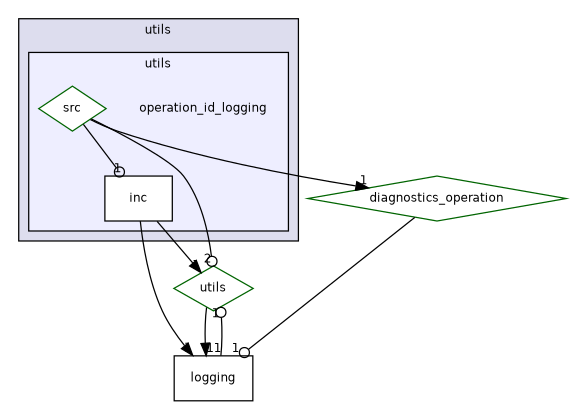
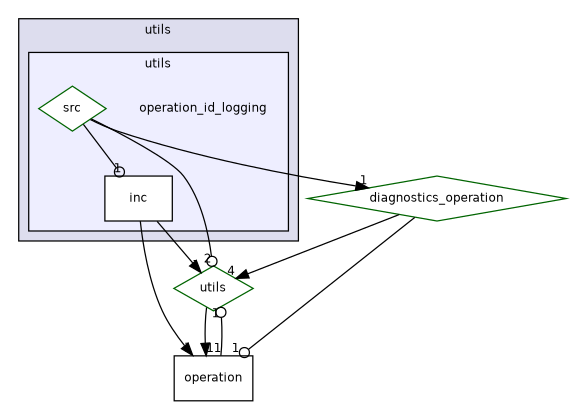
  digraph {
    compound=true
    node [color=darkgreen fontname=Helvetica fontsize=10 shape=diamond fillcolor=white style=filled]
    edge [arrowhead=normal headlabel=1 labeldistance=1.5 labelfontname=Helvetica labelfontsize=10]
    n1 [label=operation_id_logging shape=plaintext fillcolor="" style=""]
    n2 [color=black label=inc shape=box]
    n3 [label=src]
    n4 [label=utils]
-   n5 [color=black label=logging shape=box]
+   n5 [color=black label=operation shape=box]
    n6 [label=diagnostics_operation]
    subgraph cluster_1 {
      bgcolor="#ddddee"
      fontname=Helvetica
      fontsize=10
      label=utils
      pencolor=black
      subgraph cluster_2 {
        bgcolor="#eeeeff"
        fontname=Helvetica
        fontsize=10
        label=utils
        pencolor=black
        n1
        n2
        n3
      }
    }
    n2 -> n4
    n2 -> n5
    n3 -> n2 [arrowhead=odot]
    n3 -> n4 [arrowhead=odot headlabel=2]
    n3 -> n6
    n4 -> n5 [headlabel=11]
    n5 -> n4 [arrowhead=odot]
+   n6 -> n4 [headlabel=4]
    n6 -> n5 [arrowhead=odot]
  }
